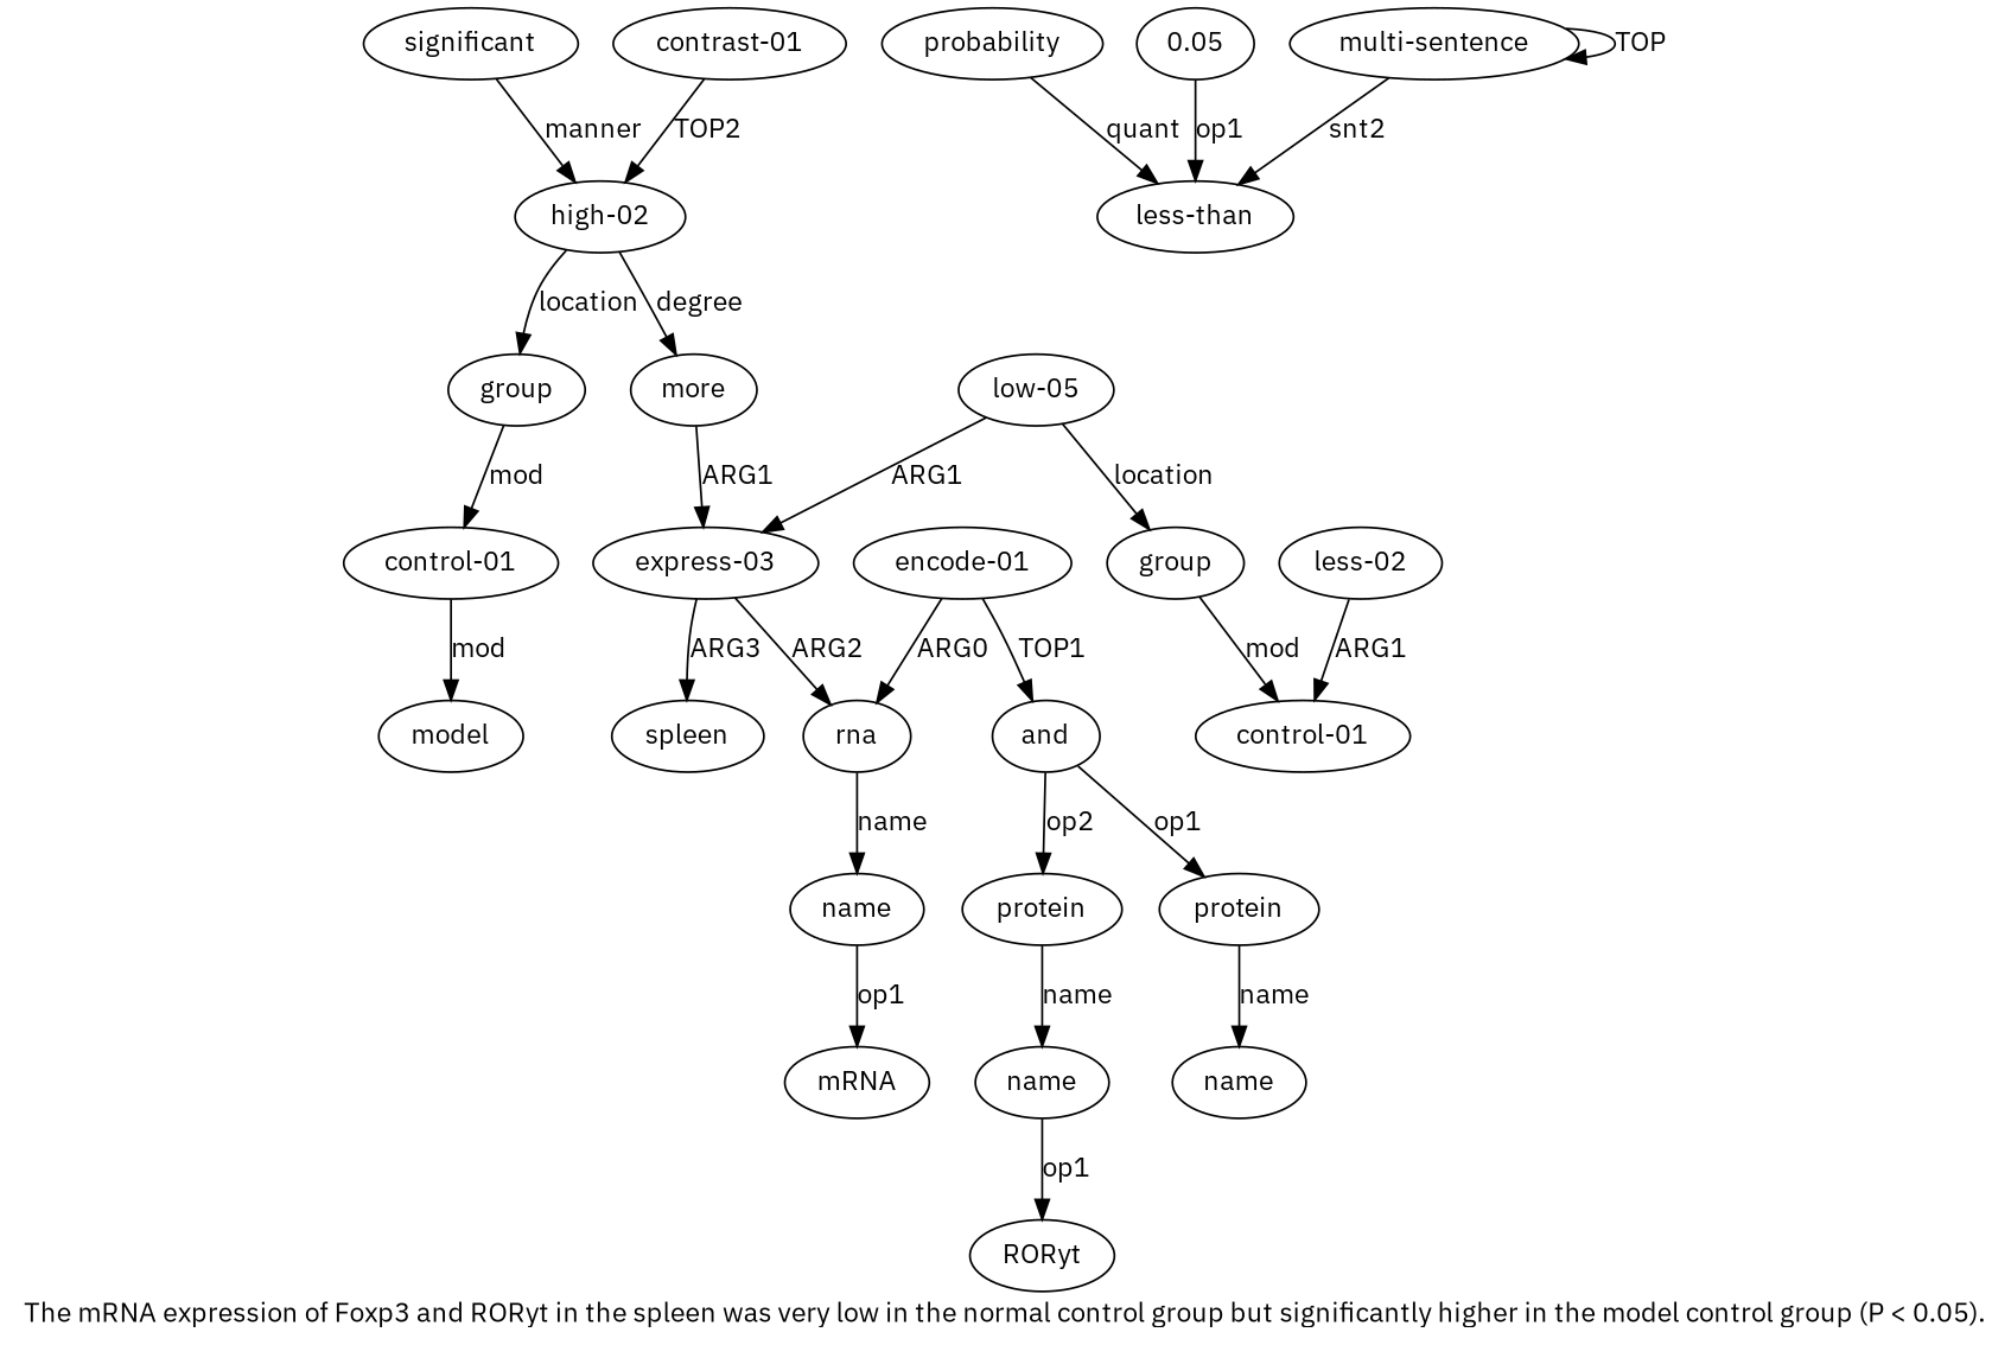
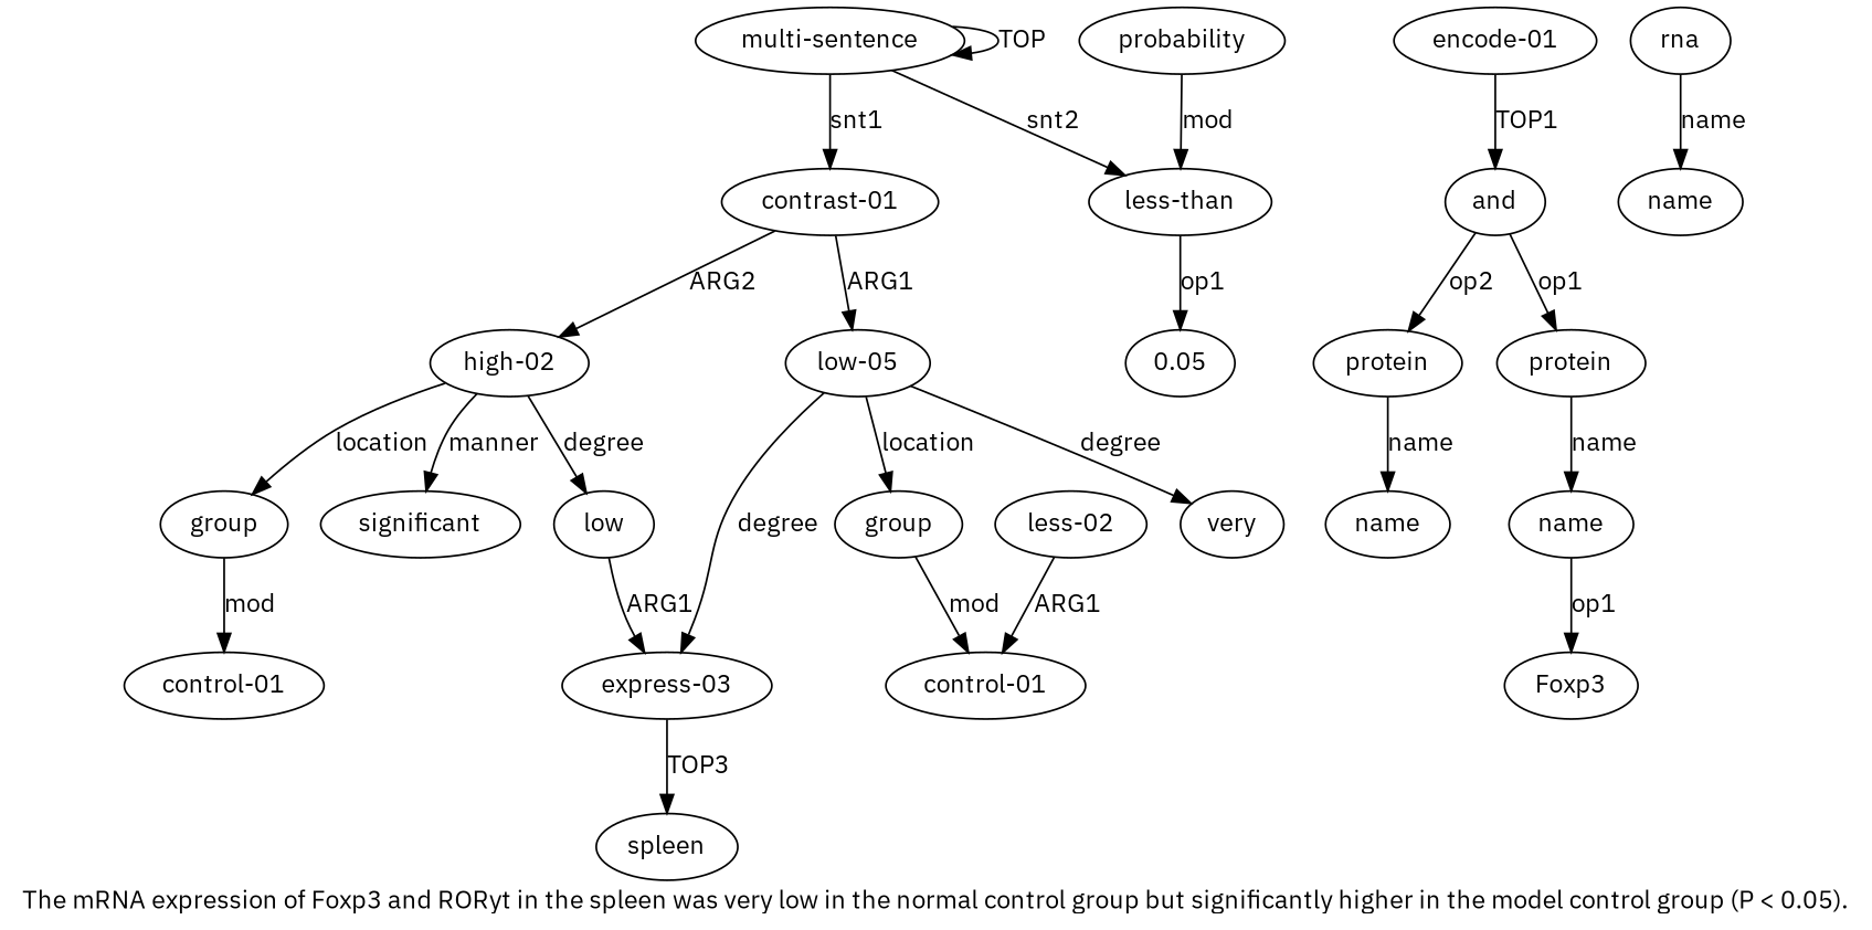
  digraph {
    fontname="IBM Plex Sans"
    label="The mRNA expression of Foxp3 and RORyt in the spleen was very low in the normal control group but significantly higher in the model control group (P < 0.05)."
    node [color=black fontname="IBM Plex Sans" gold_ind=-1 gold_label=name test_ind=-1 test_label=name]
    edge [color=black fontname="IBM Plex Sans" gold_label=op1 test_label=op1]
    n1 [gold_ind=20 gold_label=group label=group test_ind=20 test_label=group]
    n2 [gold_ind=21 gold_label="control-01" label="control-01" test_ind=21 test_label="control-01"]
-   n3 [gold_ind=22 gold_label=model label=model test_ind=22 test_label=model]
    n4 [gold_ind=23 gold_label=probability label=probability test_ind=23 test_label=probability]
    n5 [gold_ind=24 gold_label="less-than" label="less-than" test_ind=24 test_label="less-than"]
    n6 [gold_label=0.05 label=0.05 test_label=0.05]
-   n8 [gold_label=mRNA label=mRNA test_label=mRNA]
-   n9 [gold_label=RORyt label=RORyt test_label=RORyt]
+   n7 [gold_label=Foxp3 label=Foxp3 test_label=Foxp3]
    n10 [gold_ind=15 gold_label="control-01" label="control-01" test_ind=15 test_label="control-01"]
    n11 [gold_ind=14 gold_label=group label=group test_ind=14 test_label=group]
    n12 [gold_ind=17 gold_label="high-02" label="high-02" test_ind=17 test_label="high-02"]
    n13 [gold_ind=19 gold_label=significant label=significant test_ind=19 test_label=significant]
-   n14 [gold_ind=18 gold_label=more label=more test_ind=18 test_label=more]
+   n14 [gold_ind=18 gold_label=more label=low test_ind=18 test_label=more]
    n15 [gold_ind=3 gold_label="express-03" label="express-03" test_ind=3 test_label="express-03"]
    n16 [gold_ind=12 gold_label=spleen label=spleen test_ind=12 test_label=spleen]
    n17 [gold_ind=4 gold_label=rna label=rna test_ind=4 test_label=rna]
    n18 [gold_ind=5 label=name test_ind=5]
    n19 [gold_ind=16 gold_label="normal-02" label="less-02" test_ind=16 test_label="normal-02"]
    n20 [gold_ind=11 label=name test_ind=11]
    n21 [gold_ind=10 gold_label=protein label=protein test_ind=10 test_label=protein]
+   n22 [gold_ind=13 gold_label=very label=very test_ind=13 test_label=very]
    n23 [gold_ind=1 gold_label="contrast-01" label="contrast-01" test_ind=1 test_label="contrast-01"]
    n24 [gold_ind=2 gold_label="low-04" label="low-05" test_ind=2 test_label="low-04"]
    n25 [gold_ind=0 gold_label="multi-sentence" label="multi-sentence" test_ind=0 test_label="multi-sentence"]
    n26 [gold_ind=7 gold_label=and label=and test_ind=7 test_label=and]
    n27 [gold_ind=8 gold_label=protein label=protein test_ind=8 test_label=protein]
    n28 [gold_ind=9 label=name test_ind=9]
    n29 [gold_ind=6 gold_label="encode-01" label="encode-01" test_ind=6 test_label="encode-01"]
    n1 -> n2 [gold_label=mod label=mod test_label=mod]
-   n2 -> n3 [gold_label=mod label=mod test_label=mod]
-   n4 -> n5 [gold_label=quant label=quant test_label=quant]
-   n6 -> n5 [label=op1]
+   n4 -> n5 [gold_label=quant label=mod test_label=quant]
+   n5 -> n6 [label=op1]
    n11 -> n10 [gold_label=mod label=mod test_label=mod]
    n12 -> n1 [gold_label=location label=location test_label=location]
-   n13 -> n12 [gold_label=manner label=manner test_label=manner]
+   n12 -> n13 [gold_label=manner label=manner test_label=manner]
    n12 -> n14 [gold_label=degree label=degree test_label=degree]
    n14 -> n15 [gold_label=ARG1 label=ARG1 test_label=ARG1]
-   n15 -> n16 [gold_label=ARG3 label=ARG3 test_label=ARG3]
-   n15 -> n17 [gold_label=ARG2 label=ARG2 test_label=ARG2]
+   n15 -> n16 [gold_label=ARG3 label=TOP3 test_label=ARG3]
    n17 -> n18 [gold_label=name label=name test_label=name]
-   n18 -> n8 [label=op1]
    n19 -> n10 [gold_label=ARG1 label=ARG1 test_label=ARG1]
-   n20 -> n9 [label=op1]
    n21 -> n20 [gold_label=name label=name test_label=name]
-   n23 -> n12 [gold_label=ARG2 label=TOP2 test_label=ARG2]
+   n23 -> n12 [gold_label=ARG2 label=ARG2 test_label=ARG2]
+   n23 -> n24 [gold_label=ARG1 label=ARG1 test_label=ARG1]
    n24 -> n11 [gold_label=location label=location test_label=location]
-   n24 -> n15 [gold_label=ARG1 label=ARG1 test_label=ARG1]
+   n24 -> n15 [gold_label=ARG1 label=degree test_label=ARG1]
+   n24 -> n22 [gold_label=degree label=degree test_label=degree]
    n25 -> n5 [gold_label=snt2 label=snt2 test_label=snt2]
+   n25 -> n23 [gold_label=snt1 label=snt1 test_label=snt1]
    n25 -> n25 [gold_label=TOP label=TOP test_label=TOP]
    n26 -> n21 [gold_label=op2 label=op2 test_label=op2]
    n26 -> n27 [label=op1]
    n27 -> n28 [gold_label=name label=name test_label=name]
-   n29 -> n17 [gold_label=ARG0 label=ARG0 test_label=ARG0]
+   n28 -> n7 [label=op1]
    n29 -> n26 [gold_label=ARG1 label=TOP1 test_label=ARG1]
  }
